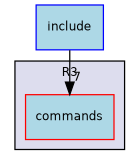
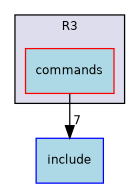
  digraph {
    compound=true
    node [fillcolor=lightblue fontname=Helvetica fontsize=10 shape=box style=filled]
    n1 [label=commands pencolor=black color=red]
    n2 [color=blue label=include]
    subgraph cluster_1 {
      bgcolor="#ddddee"
      fontname=Helvetica
      fontsize=10
      label=R3
      pencolor=black
      n1
    }
-   n2 -> n1 [headlabel=7 labeldistance=1.5 labelfontname=Helvetica labelfontsize=10 color=black]
+   n1 -> n2 [headlabel=7 labeldistance=1.5 labelfontname=Helvetica labelfontsize=10 color=black]
  }
